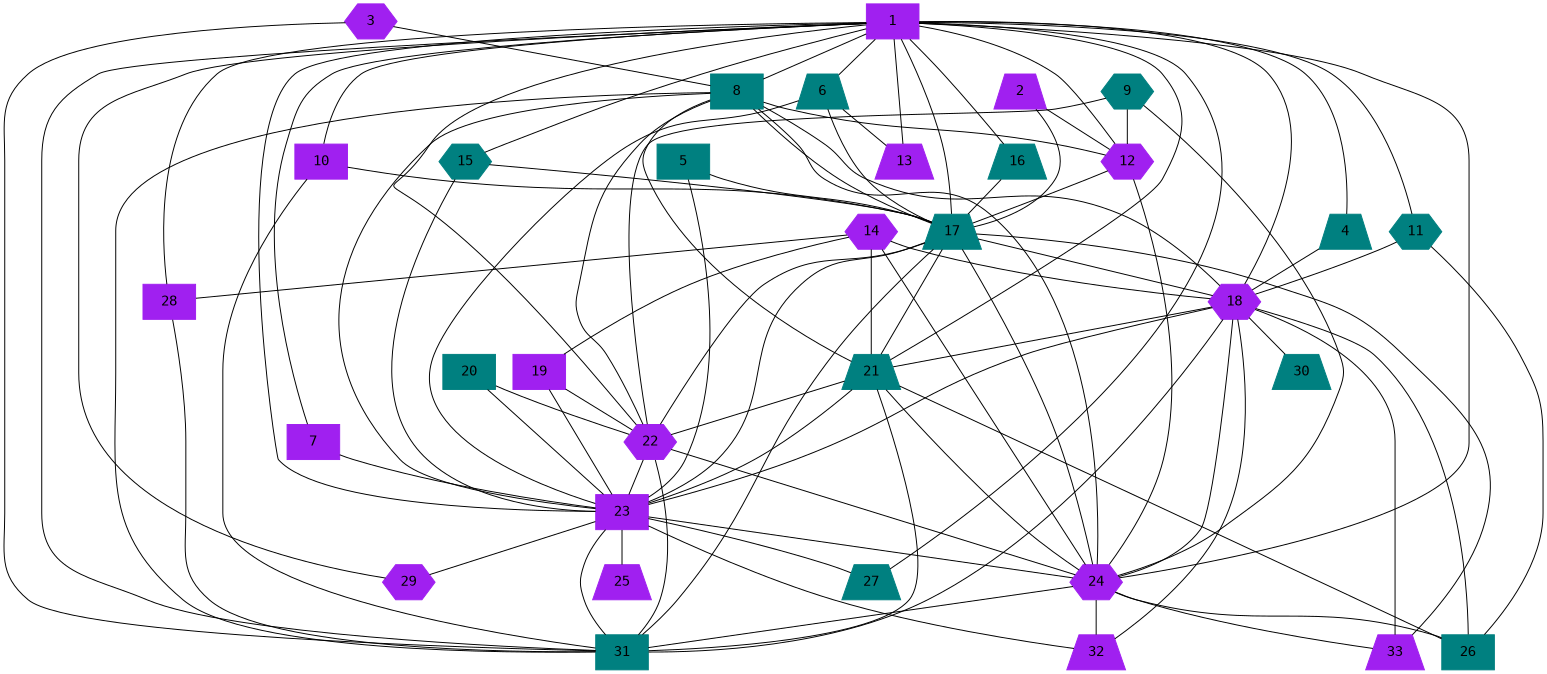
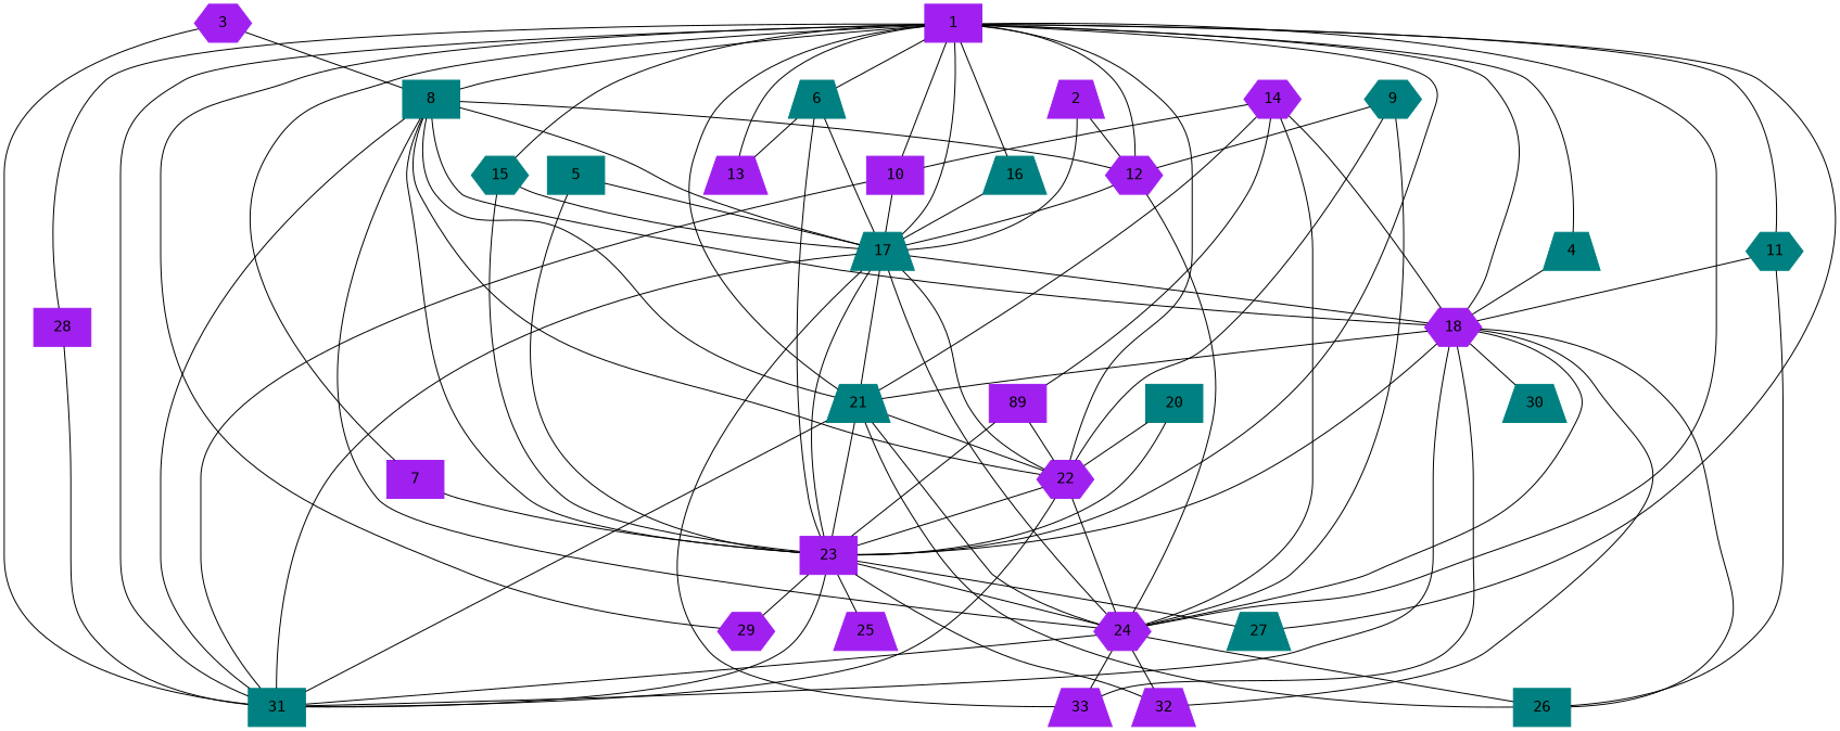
  graph {
    fontname="DejaVu Sans Mono"
    node [color=purple fontname="DejaVu Sans Mono" shape=trapezium style=filled]
    edge [fontname="DejaVu Sans Mono" weight=1.0]
    1 [shape=box]
    4 [color=teal]
    6 [color=teal]
    7 [shape=box]
    8 [color=teal shape=box]
    10 [shape=box]
    11 [color=teal shape=hexagon]
    12 [shape=hexagon]
    13
    15 [color=teal shape=hexagon]
    16 [color=teal]
    17 [color=teal]
    18 [shape=hexagon]
    21 [color=teal]
    22 [shape=hexagon]
    23 [shape=box]
    24 [shape=hexagon]
    27 [color=teal]
    28 [shape=box]
    29 [shape=hexagon]
    31 [color=teal shape=box]
    26 [color=teal shape=box]
    33
    30 [color=teal]
    32
    25
    2
    3 [shape=hexagon]
    5 [color=teal shape=box]
    9 [color=teal shape=hexagon]
    14 [shape=hexagon]
-   19 [shape=box]
+   19 [shape=box label=89]
    20 [color=teal shape=box]
    1 -- 4
    1 -- 6
    1 -- 7
    1 -- 8 [weight=2.0]
    1 -- 10
    1 -- 11
    1 -- 12
    1 -- 13
    1 -- 15 [weight=3.0]
    1 -- 16
    1 -- 17 [weight=3.0]
    1 -- 18 [weight=2.0]
    1 -- 21 [weight=3.0]
    1 -- 22 [weight=2.0]
    1 -- 23 [weight=2.0]
    1 -- 24 [weight=3.0]
    1 -- 27
    1 -- 28
    1 -- 29
    1 -- 31 [weight=2.0]
    4 -- 18
    6 -- 13
    6 -- 17
    6 -- 23
    7 -- 23
    8 -- 12
    8 -- 17 [weight=2.0]
    8 -- 18
    8 -- 21
    8 -- 22
    8 -- 23
    8 -- 24
    8 -- 31
    10 -- 17
    10 -- 31
    11 -- 18
    11 -- 26
    12 -- 17
    12 -- 24
    15 -- 17 [weight=2.0]
    15 -- 23
    16 -- 17
    17 -- 18 [weight=2.0]
    17 -- 21
    17 -- 22
    17 -- 23
    17 -- 24 [weight=2.0]
    17 -- 31 [weight=3.0]
    17 -- 33
    18 -- 21 [weight=2.0]
    18 -- 23 [weight=2.0]
    18 -- 24
    18 -- 31
    18 -- 26
    18 -- 33
    18 -- 30
    18 -- 32
    21 -- 22 [weight=3.0]
    21 -- 23 [weight=2.0]
    21 -- 24
    21 -- 31
    21 -- 26
    22 -- 23
    22 -- 24
    22 -- 31
    23 -- 24 [weight=2.0]
    23 -- 27
    23 -- 29
    23 -- 31
    23 -- 32
    23 -- 25
    24 -- 31
    24 -- 26
    24 -- 33
    24 -- 32
    28 -- 31
    2 -- 12
    2 -- 17
    3 -- 8
    3 -- 31
    5 -- 17
    5 -- 23
    9 -- 12
    9 -- 22
    9 -- 24
    14 -- 18
    14 -- 21
    14 -- 24
-   14 -- 28
+   14 -- 10
    14 -- 19
    19 -- 22
    19 -- 23 [weight=2.0]
    20 -- 22
    20 -- 23
  }
